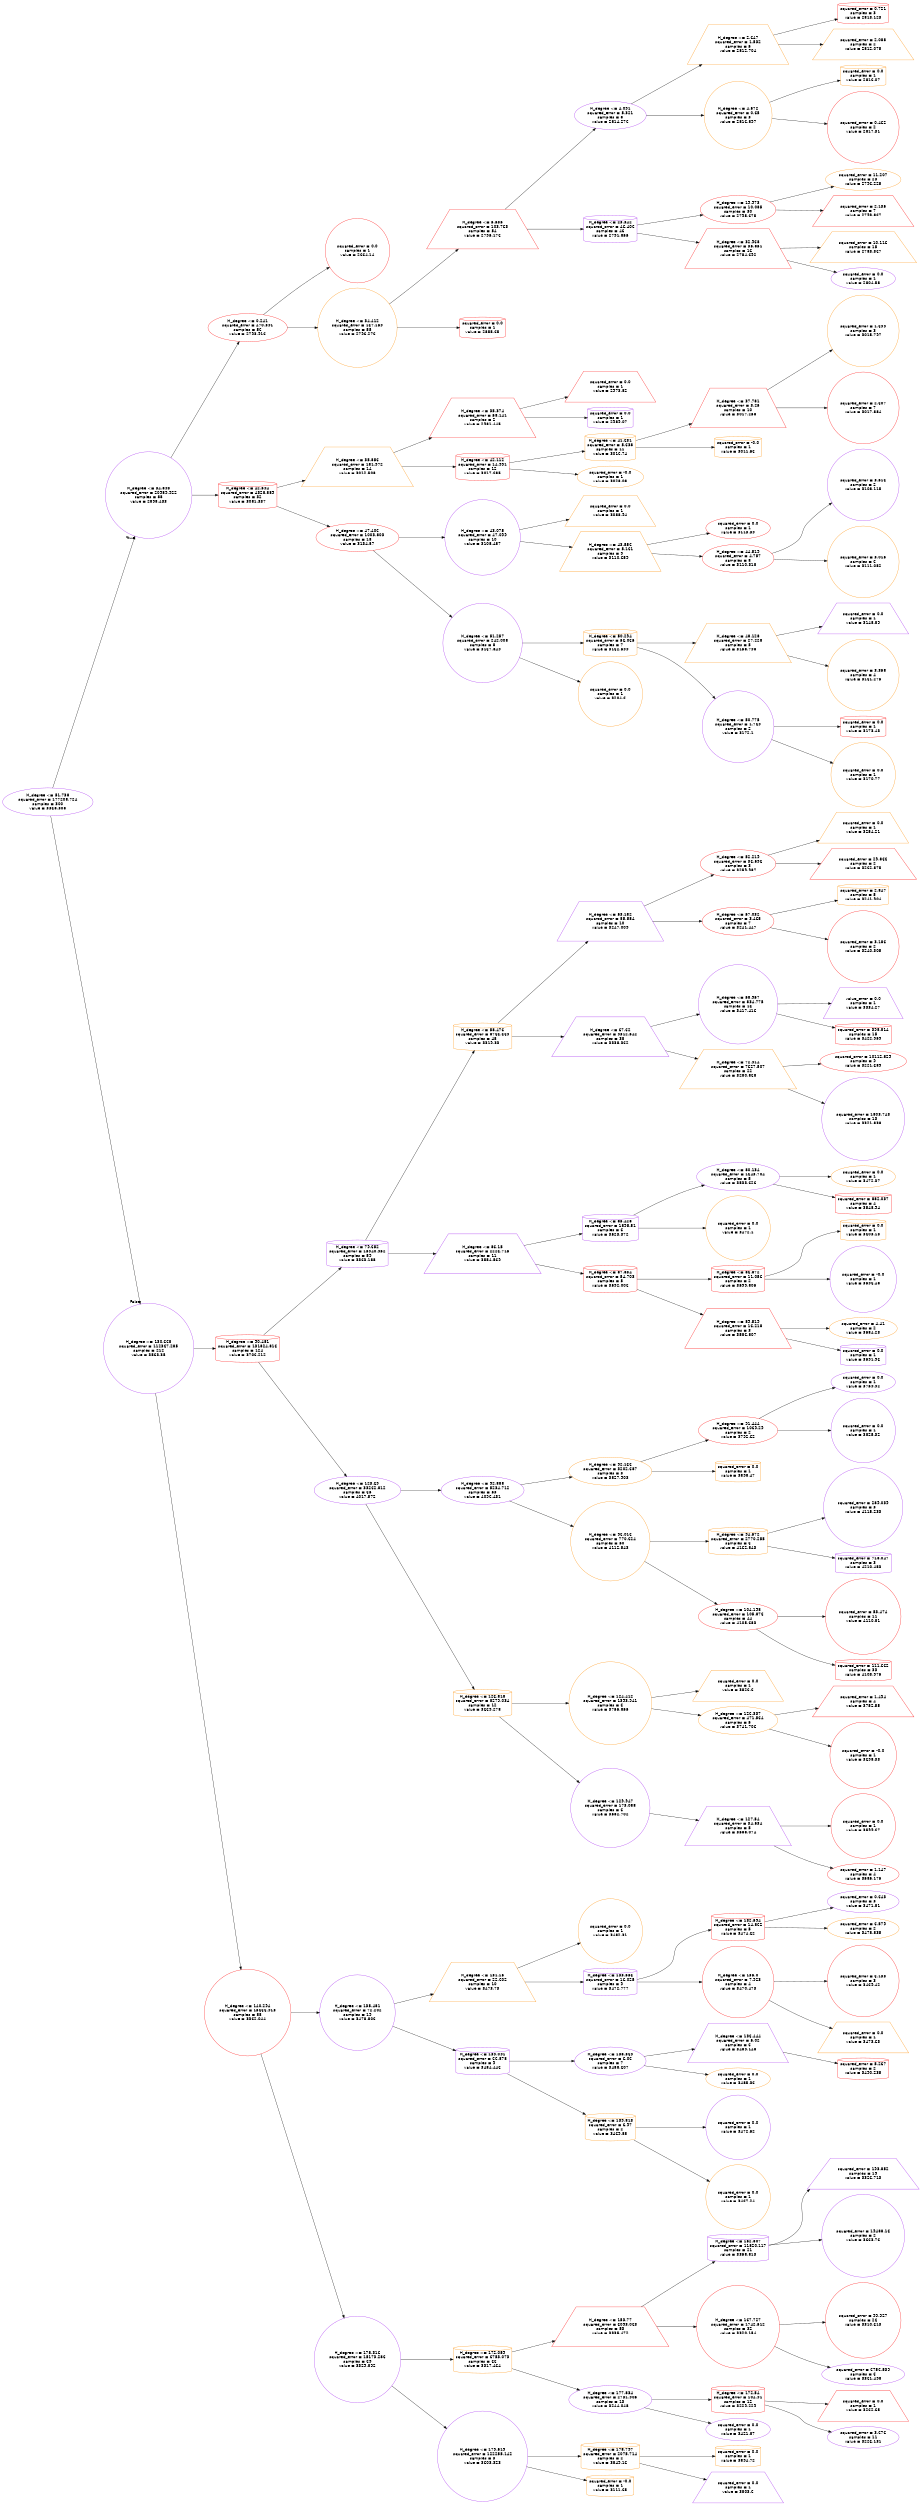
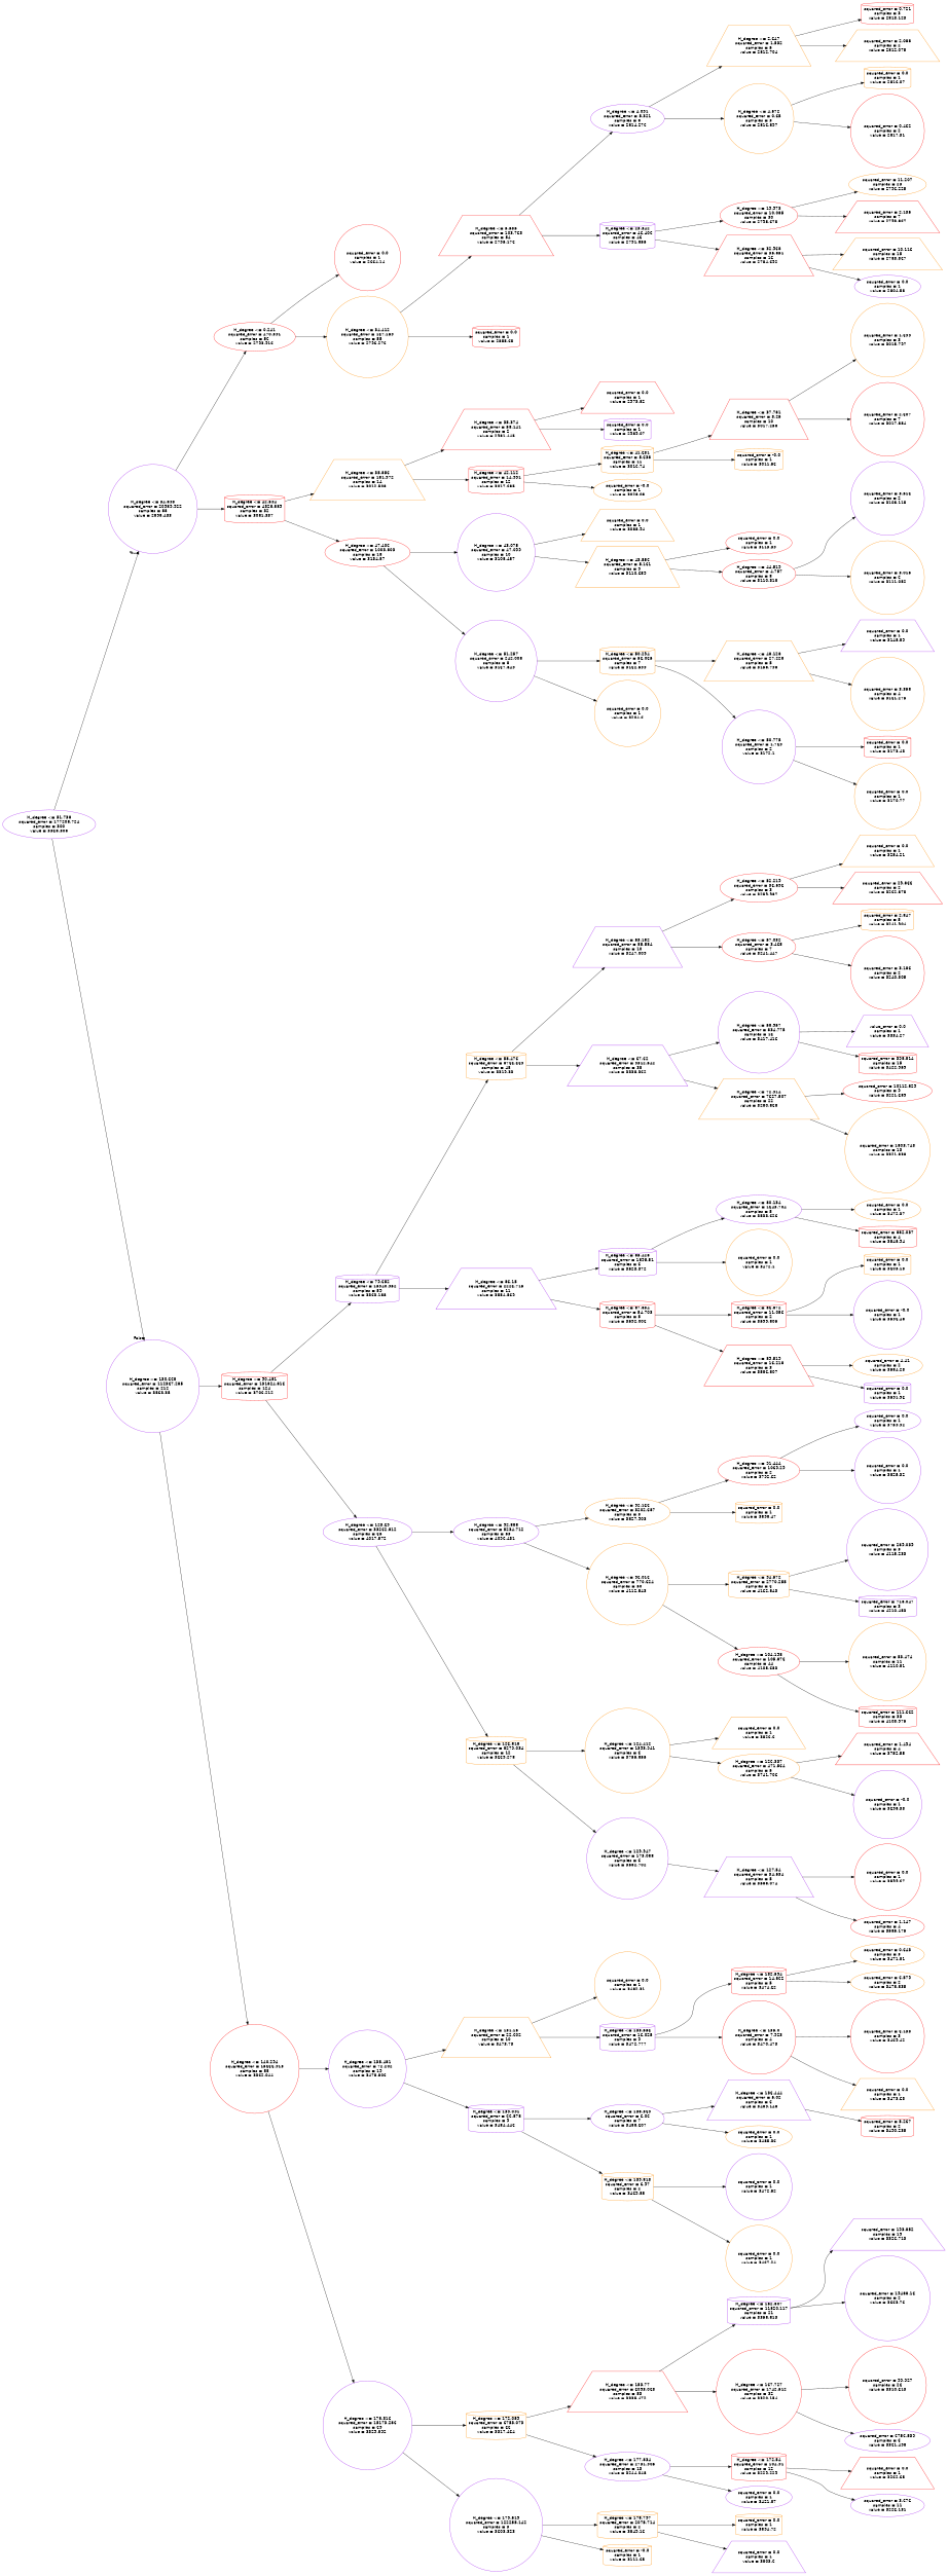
  digraph {
    rankdir=LR
    node [color=red fontname=helvetica shape=circle]
    edge [fontname=helvetica]
    n1 [color=purple label="H_degree <= 51.738\nsquared_error = 177208.724\nsamples = 300\nvalue = 3368.308" shape=ellipse]
    n2 [color=purple label="H_degree <= 34.893\nsquared_error = 20989.922\nsamples = 88\nvalue = 2898.433"]
    n3 [color=purple label="H_degree <= 130.668\nsquared_error = 112367.285\nsamples = 212\nvalue = 3563.35"]
    n4 [label="H_degree <= 0.241\nsquared_error = 470.391\nsamples = 56\nvalue = 2793.916" shape=ellipse]
    n5 [label="H_degree <= 42.594\nsquared_error = 4328.889\nsamples = 32\nvalue = 3081.337" shape=cylinder]
    n6 [label="H_degree <= 90.481\nsquared_error = 131824.816\nsamples = 124\nvalue = 3706.212" shape=cylinder]
    n7 [label="H_degree <= 140.294\nsquared_error = 15666.913\nsamples = 88\nvalue = 3362.044"]
    n8 [label="squared_error = 0.0\nsamples = 1\nvalue = 2664.14"]
    n9 [color=darkorange label="H_degree <= 34.412\nsquared_error = 167.159\nsamples = 55\nvalue = 2796.276"]
    n10 [color=darkorange label="H_degree <= 35.856\nsquared_error = 181.972\nsamples = 14\nvalue = 3012.508" shape=trapezium]
    n11 [label="H_degree <= 47.406\nsquared_error = 1003.803\nsamples = 18\nvalue = 3134.87" shape=ellipse]
    n12 [label="H_degree <= 5.535\nsquared_error = 103.763\nsamples = 54\nvalue = 2795.176" shape=trapezium]
    n13 [label="squared_error = 0.0\nsamples = 1\nvalue = 2855.65" shape=cylinder]
    n14 [color=purple label="H_degree <= 4.091\nsquared_error = 5.321\nsamples = 8\nvalue = 2814.276" shape=ellipse]
    n15 [color=purple label="H_degree <= 23.342\nsquared_error = 46.406\nsamples = 46\nvalue = 2791.855" shape=cylinder]
    n16 [color=darkorange label="H_degree <= 2.647\nsquared_error = 1.532\nsamples = 5\nvalue = 2812.704" shape=trapezium]
    n17 [color=darkorange label="H_degree <= 4.572\nsquared_error = 0.65\nsamples = 3\nvalue = 2816.897"]
    n18 [label="H_degree <= 19.973\nsquared_error = 10.085\nsamples = 30\nvalue = 2795.675" shape=ellipse]
    n19 [label="H_degree <= 32.968\nsquared_error = 35.851\nsamples = 16\nvalue = 2784.692" shape=trapezium]
    n20 [label="squared_error = 0.721\nsamples = 3\nvalue = 2813.123" shape=cylinder]
    n21 [color=darkorange label="squared_error = 2.088\nsamples = 2\nvalue = 2812.075" shape=trapezium]
    n22 [color=darkorange label="squared_error = 0.0\nsamples = 1\nvalue = 2816.07" shape=cylinder]
    n23 [label="squared_error = 0.462\nsamples = 2\nvalue = 2817.31"]
    n24 [color=darkorange label="squared_error = 11.207\nsamples = 23\nvalue = 2796.225" shape=ellipse]
    n25 [label="squared_error = 2.135\nsamples = 7\nvalue = 2793.867" shape=trapezium]
    n26 [color=darkorange label="squared_error = 10.116\nsamples = 15\nvalue = 2783.367" shape=trapezium]
    n27 [color=purple label="squared_error = 0.0\nsamples = 1\nvalue = 2804.58" shape=ellipse]
    n28 [label="H_degree <= 35.374\nsquared_error = 58.141\nsamples = 2\nvalue = 2981.445" shape=trapezium]
    n29 [label="H_degree <= 42.112\nsquared_error = 14.991\nsamples = 12\nvalue = 3017.685" shape=cylinder]
    n30 [color=purple label="H_degree <= 43.075\nsquared_error = 47.099\nsamples = 10\nvalue = 3108.487"]
    n31 [color=purple label="H_degree <= 51.257\nsquared_error = 242.008\nsamples = 8\nvalue = 3167.849"]
    n32 [label="squared_error = 0.0\nsamples = 1\nvalue = 2973.82" shape=trapezium]
    n33 [color=purple label="squared_error = 0.0\nsamples = 1\nvalue = 2989.07" shape=cylinder]
    n34 [color=darkorange label="H_degree <= 41.631\nsquared_error = 5.638\nsamples = 11\nvalue = 3016.74" shape=cylinder]
    n35 [color=darkorange label="squared_error = -0.0\nsamples = 1\nvalue = 3028.08" shape=ellipse]
    n36 [label="H_degree <= 37.781\nsquared_error = 3.25\nsamples = 10\nvalue = 3017.258" shape=trapezium]
    n37 [color=darkorange label="squared_error = -0.0\nsamples = 1\nvalue = 3011.56" shape=cylinder]
    n38 [color=darkorange label="squared_error = 1.699\nsamples = 3\nvalue = 3015.797"]
    n39 [label="squared_error = 2.607\nsamples = 7\nvalue = 3017.884"]
    n40 [color=darkorange label="squared_error = 0.0\nsamples = 1\nvalue = 3088.94" shape=trapezium]
    n41 [color=darkorange label="H_degree <= 43.556\nsquared_error = 5.161\nsamples = 9\nvalue = 3110.659" shape=trapezium]
    n42 [color=darkorange label="H_degree <= 50.294\nsquared_error = 56.065\nsamples = 7\nvalue = 3162.599" shape=cylinder]
    n43 [color=darkorange label="squared_error = 0.0\nsamples = 1\nvalue = 3204.6"]
    n44 [label="squared_error = 0.0\nsamples = 1\nvalue = 3113.39" shape=ellipse]
    n45 [label="H_degree <= 44.519\nsquared_error = 4.757\nsamples = 8\nvalue = 3110.318" shape=ellipse]
    n46 [color=purple label="squared_error = 3.516\nsamples = 2\nvalue = 3108.115"]
    n47 [color=darkorange label="squared_error = 3.015\nsamples = 6\nvalue = 3111.052"]
    n48 [color=darkorange label="H_degree <= 48.128\nsquared_error = 27.228\nsamples = 5\nvalue = 3158.798" shape=trapezium]
    n49 [color=purple label="H_degree <= 50.775\nsquared_error = 1.769\nsamples = 2\nvalue = 3172.1"]
    n50 [color=purple label="squared_error = 0.0\nsamples = 1\nvalue = 3148.89" shape=trapezium]
    n51 [color=darkorange label="squared_error = 3.358\nsamples = 4\nvalue = 3161.275"]
    n52 [label="squared_error = 0.0\nsamples = 1\nvalue = 3173.43" shape=cylinder]
    n53 [color=darkorange label="squared_error = 0.0\nsamples = 1\nvalue = 3170.77"]
    n54 [color=purple label="H_degree <= 79.652\nsquared_error = 15940.952\nsamples = 59\nvalue = 3363.188" shape=cylinder]
    n55 [color=purple label="H_degree <= 123.69\nsquared_error = 33262.812\nsamples = 65\nvalue = 4017.572" shape=ellipse]
    n56 [color=purple label="H_degree <= 135.481\nsquared_error = 72.202\nsamples = 19\nvalue = 3478.806"]
    n57 [color=purple label="H_degree <= 178.316\nsquared_error = 15173.286\nsamples = 69\nvalue = 3329.892"]
    n58 [color=darkorange label="H_degree <= 58.476\nsquared_error = 8766.669\nsamples = 48\nvalue = 3319.33" shape=cylinder]
    n59 [color=purple label="H_degree <= 86.15\nsquared_error = 2226.715\nsamples = 11\nvalue = 3554.569" shape=trapezium]
    n60 [color=purple label="H_degree <= 92.888\nsquared_error = 5234.712\nsamples = 53\nvalue = 4096.431" shape=ellipse]
    n61 [color=darkorange label="H_degree <= 126.818\nsquared_error = 8279.034\nsamples = 12\nvalue = 3669.278" shape=cylinder]
    n62 [color=purple label="H_degree <= 53.182\nsquared_error = 85.584\nsamples = 10\nvalue = 3247.009" shape=trapezium]
    n63 [color=purple label="H_degree <= 67.62\nsquared_error = 9312.542\nsamples = 38\nvalue = 3338.362" shape=trapezium]
    n64 [color=purple label="H_degree <= 85.428\nsquared_error = 1895.51\nsamples = 6\nvalue = 3523.372" shape=cylinder]
    n65 [label="H_degree <= 87.834\nsquared_error = 54.703\nsamples = 5\nvalue = 3592.006" shape=cylinder]
    n66 [label="H_degree <= 52.219\nsquared_error = 36.596\nsamples = 3\nvalue = 3259.987" shape=ellipse]
    n67 [label="H_degree <= 57.032\nsquared_error = 3.465\nsamples = 7\nvalue = 3241.447" shape=ellipse]
    n68 [color=purple label="H_degree <= 58.957\nsquared_error = 834.775\nsamples = 16\nvalue = 3417.416"]
    n69 [color=darkorange label="H_degree <= 72.914\nsquared_error = 7627.507\nsamples = 22\nvalue = 3280.868" shape=trapezium]
    n70 [color=darkorange label="squared_error = 0.0\nsamples = 1\nvalue = 3254.21" shape=trapezium]
    n71 [label="squared_error = 29.866\nsamples = 2\nvalue = 3262.875" shape=trapezium]
    n72 [color=darkorange label="squared_error = 2.847\nsamples = 5\nvalue = 3241.904" shape=cylinder]
    n73 [label="squared_error = 3.186\nsamples = 2\nvalue = 3240.305"]
    n74 [color=purple label="value_error = 0.0\nsamples = 1\nvalue = 3334.27" shape=trapezium]
    n75 [label="squared_error = 398.814\nsamples = 15\nvalue = 3422.959" shape=cylinder]
    n76 [label="squared_error = 10112.829\nsamples = 9\nvalue = 3221.689" shape=ellipse]
-   n77 [color=purple label="squared_error = 1803.743\nsamples = 13\nvalue = 3321.838"]
+   n77 [color=darkorange label="squared_error = 1803.743\nsamples = 13\nvalue = 3321.838"]
    n78 [color=purple label="H_degree <= 80.134\nsquared_error = 1643.704\nsamples = 5\nvalue = 3533.626" shape=ellipse]
    n79 [color=darkorange label="squared_error = 0.0\nsamples = 1\nvalue = 3472.1"]
    n80 [label="H_degree <= 86.872\nsquared_error = 11.056\nsamples = 2\nvalue = 3599.805" shape=cylinder]
    n81 [label="H_degree <= 89.519\nsquared_error = 16.218\nsamples = 3\nvalue = 3586.807" shape=trapezium]
    n82 [color=darkorange label="squared_error = 0.0\nsamples = 1\nvalue = 3472.37" shape=ellipse]
    n83 [label="squared_error = 882.037\nsamples = 4\nvalue = 3548.94" shape=cylinder]
    n84 [color=darkorange label="squared_error = 0.0\nsamples = 1\nvalue = 3603.13" shape=cylinder]
    n85 [color=purple label="squared_error = -0.0\nsamples = 1\nvalue = 3596.48"]
    n86 [color=darkorange label="squared_error = 4.41\nsamples = 2\nvalue = 3584.23" shape=ellipse]
    n87 [color=purple label="squared_error = 0.0\nsamples = 1\nvalue = 3591.96" shape=cylinder]
    n88 [color=darkorange label="H_degree <= 92.166\nsquared_error = 3202.687\nsamples = 3\nvalue = 3827.903" shape=ellipse]
    n89 [color=darkorange label="H_degree <= 96.016\nsquared_error = 770.624\nsamples = 50\nvalue = 4112.543"]
    n90 [color=darkorange label="H_degree <= 124.412\nsquared_error = 1393.941\nsamples = 6\nvalue = 3755.855"]
    n91 [color=purple label="H_degree <= 129.947\nsquared_error = 173.088\nsamples = 6\nvalue = 3582.702"]
    n92 [label="H_degree <= 91.444\nsquared_error = 1069.29\nsamples = 2\nvalue = 3792.62" shape=ellipse]
    n93 [color=darkorange label="squared_error = 0.0\nsamples = 1\nvalue = 3898.47" shape=cylinder]
    n94 [color=darkorange label="H_degree <= 94.572\nsquared_error = 2770.255\nsamples = 6\nvalue = 4162.843" shape=cylinder]
    n95 [label="H_degree <= 104.198\nsquared_error = 105.876\nsamples = 44\nvalue = 4105.683" shape=ellipse]
    n96 [color=purple label="squared_error = 0.0\nsamples = 1\nvalue = 3759.92" shape=ellipse]
    n97 [color=purple label="squared_error = 0.0\nsamples = 1\nvalue = 3825.32"]
    n98 [color=purple label="squared_error = 289.039\nsamples = 3\nvalue = 4115.233"]
    n99 [color=purple label="squared_error = 718.047\nsamples = 3\nvalue = 4210.453" shape=cylinder]
-   n100 [label="squared_error = 53.474\nsamples = 11\nvalue = 4110.81"]
+   n100 [color=darkorange label="squared_error = 53.474\nsamples = 11\nvalue = 4110.81"]
    n101 [label="squared_error = 111.662\nsamples = 33\nvalue = 4103.975" shape=cylinder]
    n102 [color=darkorange label="squared_error = 0.0\nsamples = 1\nvalue = 3826.6" shape=trapezium]
    n103 [color=darkorange label="H_degree <= 126.337\nsquared_error = 471.564\nsamples = 5\nvalue = 3741.706" shape=ellipse]
    n104 [color=purple label="H_degree <= 127.54\nsquared_error = 34.534\nsamples = 5\nvalue = 3588.074" shape=trapezium]
    n105 [label="squared_error = 1.494\nsamples = 4\nvalue = 3752.55" shape=trapezium]
-   n106 [label="squared_error = -0.0\nsamples = 1\nvalue = 3698.33"]
+   n106 [color=purple label="squared_error = -0.0\nsamples = 1\nvalue = 3698.33"]
    n107 [label="squared_error = 0.0\nsamples = 1\nvalue = 3599.67"]
    n108 [label="squared_error = 1.147\nsamples = 4\nvalue = 3585.175" shape=ellipse]
    n109 [color=darkorange label="H_degree <= 131.15\nsquared_error = 22.602\nsamples = 10\nvalue = 3473.73" shape=trapezium]
    n110 [color=purple label="H_degree <= 139.091\nsquared_error = 66.878\nsamples = 9\nvalue = 3484.446" shape=cylinder]
    n111 [color=darkorange label="H_degree <= 172.059\nsquared_error = 6753.073\nsamples = 66\nvalue = 3317.464" shape=cylinder]
    n112 [color=purple label="H_degree <= 179.519\nsquared_error = 122255.142\nsamples = 3\nvalue = 3603.323"]
    n113 [color=darkorange label="squared_error = 0.0\nsamples = 1\nvalue = 3482.31"]
    n114 [color=purple label="H_degree <= 133.556\nsquared_error = 16.025\nsamples = 9\nvalue = 3472.777" shape=cylinder]
    n115 [color=purple label="H_degree <= 138.369\nsquared_error = 6.06\nsamples = 7\nvalue = 3488.607" shape=ellipse]
    n116 [color=darkorange label="H_degree <= 139.813\nsquared_error = 6.97\nsamples = 2\nvalue = 3469.88" shape=cylinder]
    n117 [label="H_degree <= 132.594\nsquared_error = 14.862\nsamples = 5\nvalue = 3474.62" shape=cylinder]
    n118 [label="H_degree <= 135.0\nsquared_error = 7.923\nsamples = 4\nvalue = 3470.473"]
-   n119 [color=purple label="squared_error = 0.643\nsamples = 3\nvalue = 3471.81" shape=ellipse]
+   n119 [color=darkorange label="squared_error = 0.643\nsamples = 3\nvalue = 3471.81" shape=ellipse]
    n120 [color=darkorange label="squared_error = 6.579\nsamples = 2\nvalue = 3478.835" shape=ellipse]
    n121 [label="squared_error = 6.133\nsamples = 3\nvalue = 3469.42"]
    n122 [color=darkorange label="squared_error = 0.0\nsamples = 1\nvalue = 3473.63" shape=trapezium]
    n123 [color=purple label="H_degree <= 136.444\nsquared_error = 5.02\nsamples = 6\nvalue = 3489.148" shape=trapezium]
    n124 [color=darkorange label="squared_error = 0.0\nsamples = 1\nvalue = 3485.36" shape=ellipse]
    n125 [color=purple label="squared_error = 0.0\nsamples = 1\nvalue = 3472.52"]
    n126 [color=darkorange label="squared_error = 0.0\nsamples = 1\nvalue = 3467.24"]
    n127 [label="squared_error = 5.267\nsamples = 2\nvalue = 3490.235" shape=cylinder]
    n128 [label="H_degree <= 153.77\nsquared_error = 6093.063\nsamples = 53\nvalue = 3335.472" shape=trapezium]
    n129 [color=purple label="H_degree <= 177.834\nsquared_error = 2731.905\nsamples = 13\nvalue = 3244.048" shape=ellipse]
    n130 [color=darkorange label="H_degree <= 178.797\nsquared_error = 2075.714\nsamples = 2\nvalue = 3849.16" shape=cylinder]
    n131 [color=darkorange label="squared_error = -0.0\nsamples = 1\nvalue = 3111.65" shape=cylinder]
    n132 [color=purple label="H_degree <= 152.807\nsquared_error = 11820.117\nsamples = 21\nvalue = 3358.813" shape=cylinder]
    n133 [label="H_degree <= 167.727\nsquared_error = 1742.512\nsamples = 32\nvalue = 3320.154"]
    n134 [label="H_degree <= 172.54\nsquared_error = 104.91\nsamples = 12\nvalue = 3229.229" shape=cylinder]
    n135 [color=purple label="squared_error = 0.0\nsamples = 1\nvalue = 3421.87" shape=ellipse]
    n136 [color=purple label="squared_error = 193.852\nsamples = 19\nvalue = 3326.713" shape=trapezium]
    n137 [color=purple label="squared_error = 19488.16\nsamples = 2\nvalue = 3663.76"]
    n138 [label="squared_error = 99.927\nsamples = 26\nvalue = 3310.613"]
    n139 [color=purple label="squared_error = 6756.539\nsamples = 6\nvalue = 3361.498" shape=ellipse]
    n140 [label="squared_error = 0.0\nsamples = 1\nvalue = 3262.65" shape=trapezium]
    n141 [color=purple label="squared_error = 3.676\nsamples = 11\nvalue = 3226.131" shape=ellipse]
    n142 [color=darkorange label="squared_error = 0.0\nsamples = 1\nvalue = 3894.72" shape=cylinder]
    n143 [color=purple label="squared_error = 0.0\nsamples = 1\nvalue = 3803.6" shape=trapezium]
    n1 -> n2 [headlabel=True labelangle=45 labeldistance=2.5]
    n1 -> n3 [headlabel=False labelangle=-45 labeldistance=2.5]
    n2 -> n4
    n2 -> n5
    n3 -> n6
    n3 -> n7
    n4 -> n8
    n4 -> n9
    n5 -> n10
    n5 -> n11
    n6 -> n54
    n6 -> n55
    n7 -> n56
    n7 -> n57
    n9 -> n12
    n9 -> n13
    n10 -> n28
    n10 -> n29
    n11 -> n30
    n11 -> n31
    n12 -> n14
    n12 -> n15
    n14 -> n16
    n14 -> n17
    n15 -> n18
    n15 -> n19
    n16 -> n20
    n16 -> n21
    n17 -> n22
    n17 -> n23
    n18 -> n24
    n18 -> n25
    n19 -> n26
    n19 -> n27
    n28 -> n32
    n28 -> n33
    n29 -> n34
    n29 -> n35
    n30 -> n40
    n30 -> n41
    n31 -> n42
    n31 -> n43
    n34 -> n36
    n34 -> n37
    n36 -> n38
    n36 -> n39
    n41 -> n44
    n41 -> n45
    n42 -> n48
    n42 -> n49
    n45 -> n46
    n45 -> n47
    n48 -> n50
    n48 -> n51
    n49 -> n52
    n49 -> n53
    n54 -> n58
    n54 -> n59
    n55 -> n60
    n55 -> n61
    n56 -> n109
    n56 -> n110
    n57 -> n111
    n57 -> n112
    n58 -> n62
    n58 -> n63
    n59 -> n64
    n59 -> n65
    n60 -> n88
    n60 -> n89
    n61 -> n90
    n61 -> n91
    n62 -> n66
    n62 -> n67
    n63 -> n68
    n63 -> n69
    n64 -> n78
    n64 -> n79
    n65 -> n80
    n65 -> n81
    n66 -> n70
    n66 -> n71
    n67 -> n72
    n67 -> n73
    n68 -> n74
    n68 -> n75
    n69 -> n76
    n69 -> n77
    n78 -> n82
    n78 -> n83
    n80 -> n84
    n80 -> n85
    n81 -> n86
    n81 -> n87
    n88 -> n92
    n88 -> n93
    n89 -> n94
    n89 -> n95
    n90 -> n102
    n90 -> n103
    n91 -> n104
    n92 -> n96
    n92 -> n97
    n94 -> n98
    n94 -> n99
    n95 -> n100
    n95 -> n101
    n103 -> n105
    n103 -> n106
    n104 -> n107
    n104 -> n108
    n109 -> n113
    n109 -> n114
    n110 -> n115
    n110 -> n116
    n111 -> n128
    n111 -> n129
    n112 -> n130
    n112 -> n131
    n114 -> n117
    n114 -> n118
    n115 -> n123
    n115 -> n124
    n116 -> n125
    n116 -> n126
    n117 -> n119
    n117 -> n120
    n118 -> n121
    n118 -> n122
    n123 -> n127
    n128 -> n132
    n128 -> n133
    n129 -> n134
    n129 -> n135
    n130 -> n142
    n130 -> n143
    n132 -> n136
    n132 -> n137
    n133 -> n138
    n133 -> n139
    n134 -> n140
    n134 -> n141
  }
